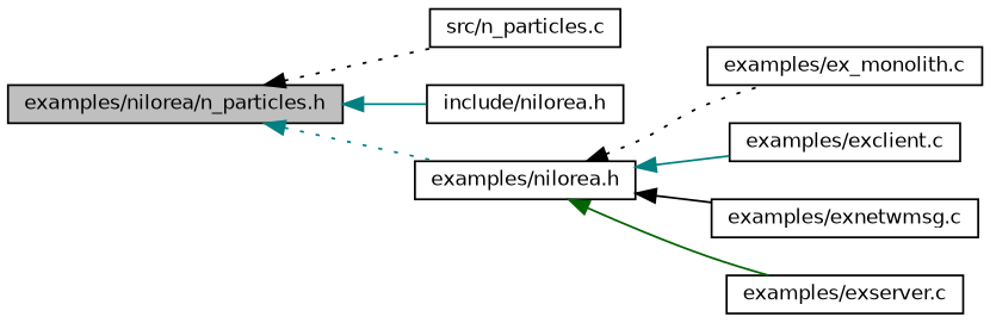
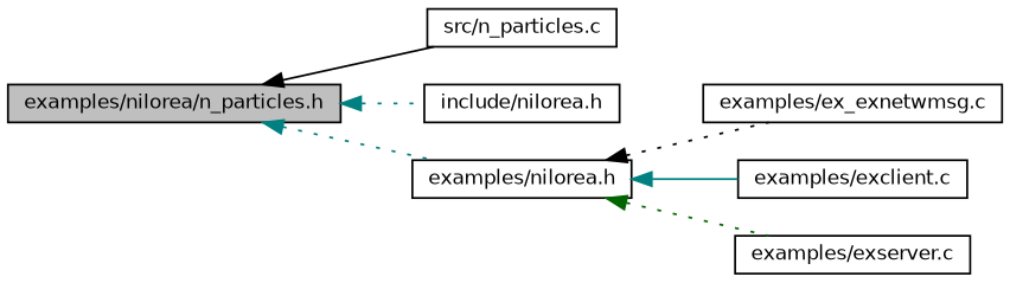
  digraph {
    rankdir=LR
    node [color=black fillcolor=white fontname=Helvetica fontsize=10 shape=record style=filled]
    edge [color=black dir=back fontname=Helvetica fontsize=10 labelfontname=Helvetica labelfontsize=10 style=dotted]
    n1 [fillcolor=grey75 fontcolor=black height=0.2 label="examples/nilorea/n_particles.h" width=0.4]
    n2 [height=0.2 label="src/n_particles.c" width=0.4]
    n3 [height=0.2 label="include/nilorea.h" width=0.4]
    n4 [height=0.2 label="examples/nilorea.h" width=0.4]
-   n5 [height=0.2 label="examples/ex_monolith.c" width=0.4]
+   n5 [height=0.2 label="examples/ex_exnetwmsg.c" width=0.4]
    n6 [height=0.2 label="examples/exclient.c" width=0.4]
-   n7 [height=0.2 label="examples/exnetwmsg.c" width=0.4]
    n8 [height=0.2 label="examples/exserver.c" width=0.4]
-   n1 -> n2
-   n1 -> n3 [color=teal style=solid]
+   n1 -> n2 [style=solid]
+   n1 -> n3 [color=teal]
    n1 -> n4 [color=teal]
    n4 -> n5
    n4 -> n6 [color=teal style=solid]
-   n4 -> n7 [style=solid]
-   n4 -> n8 [color=darkgreen style=solid]
+   n4 -> n8 [color=darkgreen]
  }
